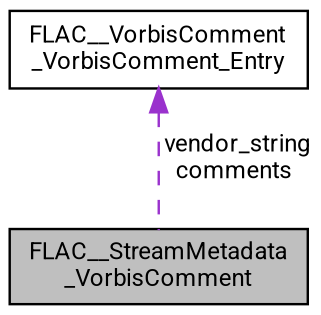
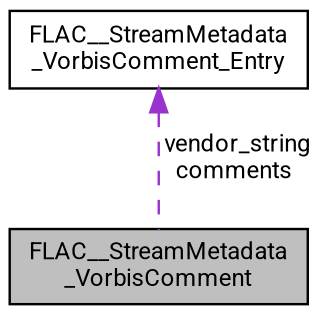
  digraph {
    fontname=Roboto
    node [color=black fontname=Roboto fontsize=10 shape=record style=filled]
    n1 [fillcolor=grey75 fontcolor=black height=0.2 label="FLAC__StreamMetadata\l_VorbisComment" width=0.4]
-   n2 [fillcolor=white height=0.2 label="FLAC__VorbisComment\l_VorbisComment_Entry" width=0.4]
+   n2 [fillcolor=white height=0.2 label="FLAC__StreamMetadata\l_VorbisComment_Entry" width=0.4]
    n2 -> n1 [color=darkorchid3 dir=back fontname=Roboto fontsize=10 label=" vendor_string\ncomments" labelfontname=Helvetica labelfontsize=10 style=dashed]
  }
